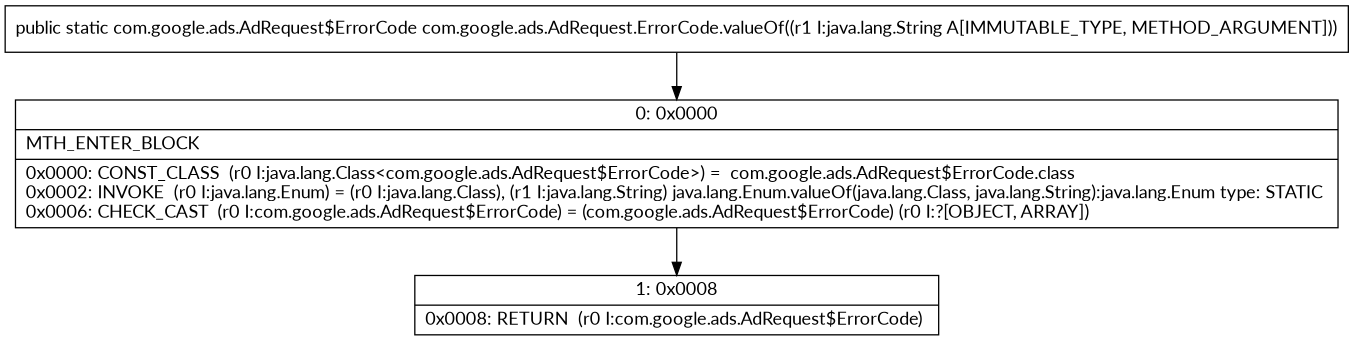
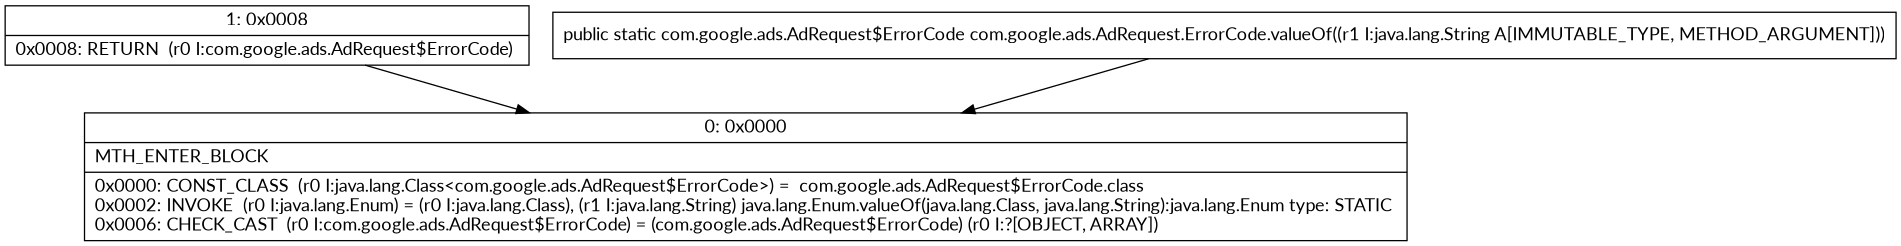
  digraph {
    fontname=Lato
    node [shape=record fontname=Lato]
    edge [fontname=Lato]
    n1 [label="{0\:\ 0x0000|MTH_ENTER_BLOCK\l|0x0000: CONST_CLASS  (r0 I:java.lang.Class\<com.google.ads.AdRequest$ErrorCode\>) =  com.google.ads.AdRequest$ErrorCode.class \l0x0002: INVOKE  (r0 I:java.lang.Enum) = (r0 I:java.lang.Class), (r1 I:java.lang.String) java.lang.Enum.valueOf(java.lang.Class, java.lang.String):java.lang.Enum type: STATIC \l0x0006: CHECK_CAST  (r0 I:com.google.ads.AdRequest$ErrorCode) = (com.google.ads.AdRequest$ErrorCode) (r0 I:?[OBJECT, ARRAY]) \l}"]
    n2 [label="{1\:\ 0x0008|0x0008: RETURN  (r0 I:com.google.ads.AdRequest$ErrorCode) \l}"]
    n3 [label="{public static com.google.ads.AdRequest$ErrorCode com.google.ads.AdRequest.ErrorCode.valueOf((r1 I:java.lang.String A[IMMUTABLE_TYPE, METHOD_ARGUMENT])) }"]
-   n1 -> n2
+   n2 -> n1
    n3 -> n1
  }
